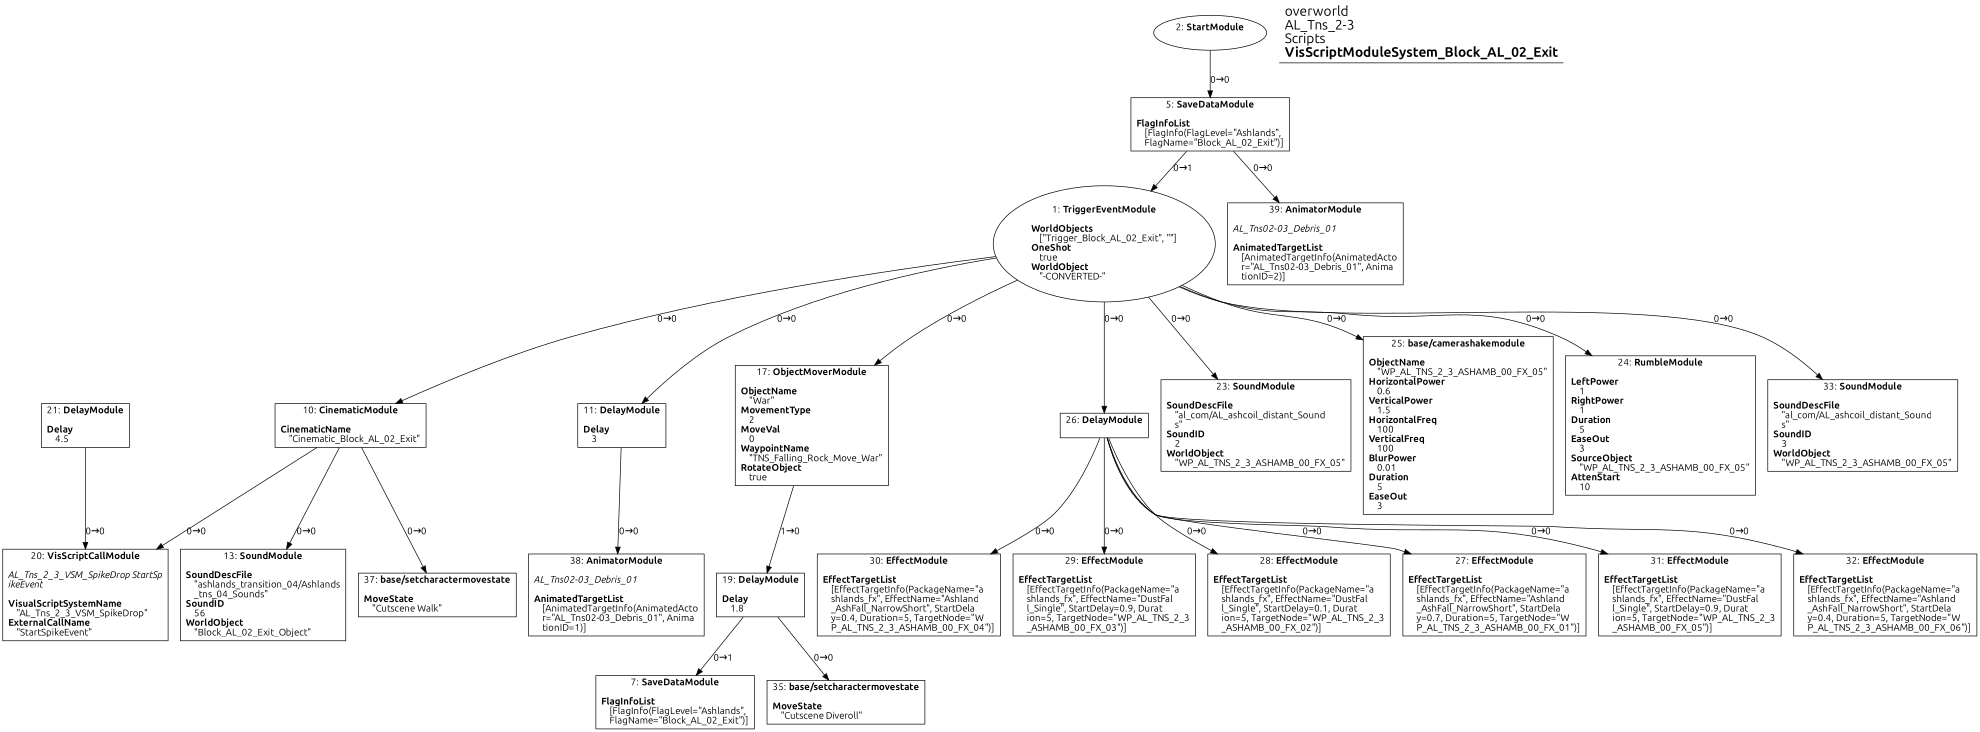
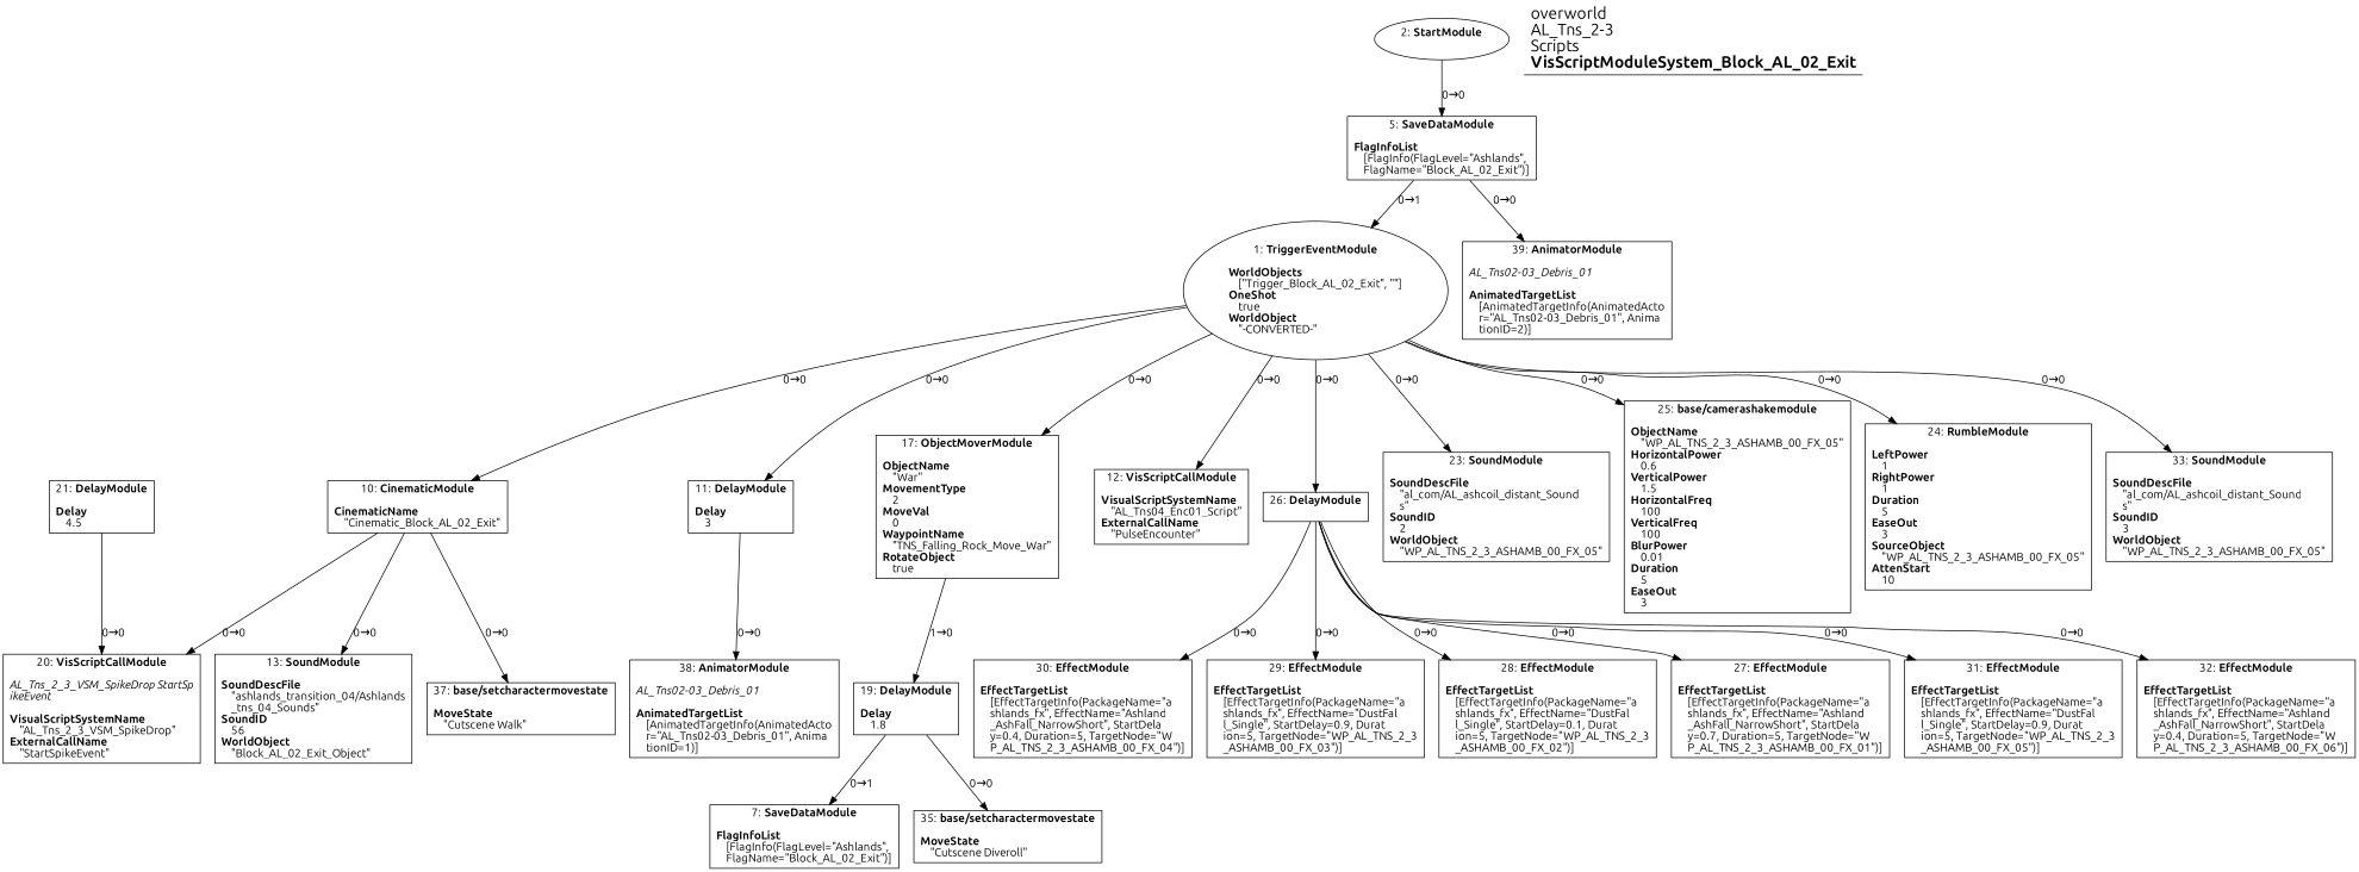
  digraph {
    fontname=Ubuntu
    splines=spline
    node [fontname=Ubuntu shape=box]
    edge [fontname=Ubuntu]
    n1 [label=<1: <b>TriggerEventModule</b><br/><br/><b>WorldObjects</b><br align="left"/>    [&quot;Trigger_Block_AL_02_Exit&quot;, &quot;&quot;]<br align="left"/><b>OneShot</b><br align="left"/>    true<br align="left"/><b>WorldObject</b><br align="left"/>    &quot;-CONVERTED-&quot;<br align="left"/>> shape=oval]
    n2 [label=<10: <b>CinematicModule</b><br/><br/><b>CinematicName</b><br align="left"/>    &quot;Cinematic_Block_AL_02_Exit&quot;<br align="left"/>>]
    n3 [label=<11: <b>DelayModule</b><br/><br/><b>Delay</b><br align="left"/>    3<br align="left"/>>]
    n4 [label=<17: <b>ObjectMoverModule</b><br/><br/><b>ObjectName</b><br align="left"/>    &quot;War&quot;<br align="left"/><b>MovementType</b><br align="left"/>    2<br align="left"/><b>MoveVal</b><br align="left"/>    0<br align="left"/><b>WaypointName</b><br align="left"/>    &quot;TNS_Falling_Rock_Move_War&quot;<br align="left"/><b>RotateObject</b><br align="left"/>    true<br align="left"/>>]
+   n5 [label=<12: <b>VisScriptCallModule</b><br/><br/><b>VisualScriptSystemName</b><br align="left"/>    &quot;AL_Tns04_Enc01_Script&quot;<br align="left"/><b>ExternalCallName</b><br align="left"/>    &quot;PulseEncounter&quot;<br align="left"/>>]
    n6 [label=<26: <b>DelayModule</b><br/><br/>>]
    n7 [label=<23: <b>SoundModule</b><br/><br/><b>SoundDescFile</b><br align="left"/>    &quot;al_com/AL_ashcoil_distant_Sound<br align="left"/>    s&quot;<br align="left"/><b>SoundID</b><br align="left"/>    2<br align="left"/><b>WorldObject</b><br align="left"/>    &quot;WP_AL_TNS_2_3_ASHAMB_00_FX_05&quot;<br align="left"/>>]
    n8 [label=<25: <b>base/camerashakemodule</b><br/><br/><b>ObjectName</b><br align="left"/>    &quot;WP_AL_TNS_2_3_ASHAMB_00_FX_05&quot;<br align="left"/><b>HorizontalPower</b><br align="left"/>    0.6<br align="left"/><b>VerticalPower</b><br align="left"/>    1.5<br align="left"/><b>HorizontalFreq</b><br align="left"/>    100<br align="left"/><b>VerticalFreq</b><br align="left"/>    100<br align="left"/><b>BlurPower</b><br align="left"/>    0.01<br align="left"/><b>Duration</b><br align="left"/>    5<br align="left"/><b>EaseOut</b><br align="left"/>    3<br align="left"/>>]
    n9 [label=<24: <b>RumbleModule</b><br/><br/><b>LeftPower</b><br align="left"/>    1<br align="left"/><b>RightPower</b><br align="left"/>    1<br align="left"/><b>Duration</b><br align="left"/>    5<br align="left"/><b>EaseOut</b><br align="left"/>    3<br align="left"/><b>SourceObject</b><br align="left"/>    &quot;WP_AL_TNS_2_3_ASHAMB_00_FX_05&quot;<br align="left"/><b>AttenStart</b><br align="left"/>    10<br align="left"/>>]
    n10 [label=<33: <b>SoundModule</b><br/><br/><b>SoundDescFile</b><br align="left"/>    &quot;al_com/AL_ashcoil_distant_Sound<br align="left"/>    s&quot;<br align="left"/><b>SoundID</b><br align="left"/>    3<br align="left"/><b>WorldObject</b><br align="left"/>    &quot;WP_AL_TNS_2_3_ASHAMB_00_FX_05&quot;<br align="left"/>>]
    n11 [label=<13: <b>SoundModule</b><br/><br/><b>SoundDescFile</b><br align="left"/>    &quot;ashlands_transition_04/Ashlands<br align="left"/>    _tns_04_Sounds&quot;<br align="left"/><b>SoundID</b><br align="left"/>    56<br align="left"/><b>WorldObject</b><br align="left"/>    &quot;Block_AL_02_Exit_Object&quot;<br align="left"/>>]
    n12 [label=<37: <b>base/setcharactermovestate</b><br/><br/><b>MoveState</b><br align="left"/>    &quot;Cutscene Walk&quot;<br align="left"/>>]
    n13 [label=<20: <b>VisScriptCallModule</b><br/><br/><i>AL_Tns_2_3_VSM_SpikeDrop StartSp<br align="left"/>ikeEvent<br align="left"/></i><br align="left"/><b>VisualScriptSystemName</b><br align="left"/>    &quot;AL_Tns_2_3_VSM_SpikeDrop&quot;<br align="left"/><b>ExternalCallName</b><br align="left"/>    &quot;StartSpikeEvent&quot;<br align="left"/>>]
    n14 [label=<38: <b>AnimatorModule</b><br/><br/><i>AL_Tns02-03_Debris_01<br align="left"/></i><br align="left"/><b>AnimatedTargetList</b><br align="left"/>    [AnimatedTargetInfo(AnimatedActo<br align="left"/>    r=&quot;AL_Tns02-03_Debris_01&quot;, Anima<br align="left"/>    tionID=1)]<br align="left"/>>]
    n15 [label=<19: <b>DelayModule</b><br/><br/><b>Delay</b><br align="left"/>    1.8<br align="left"/>>]
    n16 [label=<30: <b>EffectModule</b><br/><br/><b>EffectTargetList</b><br align="left"/>    [EffectTargetInfo(PackageName=&quot;a<br align="left"/>    shlands_fx&quot;, EffectName=&quot;Ashland<br align="left"/>    _AshFall_NarrowShort&quot;, StartDela<br align="left"/>    y=0.4, Duration=5, TargetNode=&quot;W<br align="left"/>    P_AL_TNS_2_3_ASHAMB_00_FX_04&quot;)]<br align="left"/>>]
    n17 [label=<29: <b>EffectModule</b><br/><br/><b>EffectTargetList</b><br align="left"/>    [EffectTargetInfo(PackageName=&quot;a<br align="left"/>    shlands_fx&quot;, EffectName=&quot;DustFal<br align="left"/>    l_Single&quot;, StartDelay=0.9, Durat<br align="left"/>    ion=5, TargetNode=&quot;WP_AL_TNS_2_3<br align="left"/>    _ASHAMB_00_FX_03&quot;)]<br align="left"/>>]
    n18 [label=<28: <b>EffectModule</b><br/><br/><b>EffectTargetList</b><br align="left"/>    [EffectTargetInfo(PackageName=&quot;a<br align="left"/>    shlands_fx&quot;, EffectName=&quot;DustFal<br align="left"/>    l_Single&quot;, StartDelay=0.1, Durat<br align="left"/>    ion=5, TargetNode=&quot;WP_AL_TNS_2_3<br align="left"/>    _ASHAMB_00_FX_02&quot;)]<br align="left"/>>]
    n19 [label=<27: <b>EffectModule</b><br/><br/><b>EffectTargetList</b><br align="left"/>    [EffectTargetInfo(PackageName=&quot;a<br align="left"/>    shlands_fx&quot;, EffectName=&quot;Ashland<br align="left"/>    _AshFall_NarrowShort&quot;, StartDela<br align="left"/>    y=0.7, Duration=5, TargetNode=&quot;W<br align="left"/>    P_AL_TNS_2_3_ASHAMB_00_FX_01&quot;)]<br align="left"/>>]
    n20 [label=<31: <b>EffectModule</b><br/><br/><b>EffectTargetList</b><br align="left"/>    [EffectTargetInfo(PackageName=&quot;a<br align="left"/>    shlands_fx&quot;, EffectName=&quot;DustFal<br align="left"/>    l_Single&quot;, StartDelay=0.9, Durat<br align="left"/>    ion=5, TargetNode=&quot;WP_AL_TNS_2_3<br align="left"/>    _ASHAMB_00_FX_05&quot;)]<br align="left"/>>]
    n21 [label=<32: <b>EffectModule</b><br/><br/><b>EffectTargetList</b><br align="left"/>    [EffectTargetInfo(PackageName=&quot;a<br align="left"/>    shlands_fx&quot;, EffectName=&quot;Ashland<br align="left"/>    _AshFall_NarrowShort&quot;, StartDela<br align="left"/>    y=0.4, Duration=5, TargetNode=&quot;W<br align="left"/>    P_AL_TNS_2_3_ASHAMB_00_FX_06&quot;)]<br align="left"/>>]
    n22 [label=<21: <b>DelayModule</b><br/><br/><b>Delay</b><br align="left"/>    4.5<br align="left"/>>]
    n23 [label=<7: <b>SaveDataModule</b><br/><br/><b>FlagInfoList</b><br align="left"/>    [FlagInfo(FlagLevel=&quot;Ashlands&quot;, <br align="left"/>    FlagName=&quot;Block_AL_02_Exit&quot;)]<br align="left"/>>]
    n24 [label=<35: <b>base/setcharactermovestate</b><br/><br/><b>MoveState</b><br align="left"/>    &quot;Cutscene Diveroll&quot;<br align="left"/>>]
    n25 [label=<2: <b>StartModule</b><br/><br/>> shape=oval]
    n26 [label=<5: <b>SaveDataModule</b><br/><br/><b>FlagInfoList</b><br align="left"/>    [FlagInfo(FlagLevel=&quot;Ashlands&quot;, <br align="left"/>    FlagName=&quot;Block_AL_02_Exit&quot;)]<br align="left"/>>]
    n27 [label=<39: <b>AnimatorModule</b><br/><br/><i>AL_Tns02-03_Debris_01<br align="left"/></i><br align="left"/><b>AnimatedTargetList</b><br align="left"/>    [AnimatedTargetInfo(AnimatedActo<br align="left"/>    r=&quot;AL_Tns02-03_Debris_01&quot;, Anima<br align="left"/>    tionID=2)]<br align="left"/>>]
    n28 [label=<<font point-size="20">overworld<br align="left"/>AL_Tns_2-3<br align="left"/>Scripts<br align="left"/><b>VisScriptModuleSystem_Block_AL_02_Exit</b><br align="left"/></font>> shape=underline]
    n1 -> n2 [label="0→0"]
    n1 -> n3 [label="0→0"]
    n1 -> n4 [label="0→0"]
+   n1 -> n5 [label="0→0"]
    n1 -> n6 [label="0→0"]
    n1 -> n7 [label="0→0"]
    n1 -> n8 [label="0→0"]
    n1 -> n9 [label="0→0"]
    n1 -> n10 [label="0→0"]
    n2 -> n11 [label="0→0"]
    n2 -> n12 [label="0→0"]
    n2 -> n13 [label="0→0"]
    n3 -> n14 [label="0→0"]
    n4 -> n15 [label="1→0"]
    n6 -> n16 [label="0→0"]
    n6 -> n17 [label="0→0"]
    n6 -> n18 [label="0→0"]
    n6 -> n19 [label="0→0"]
    n6 -> n20 [label="0→0"]
    n6 -> n21 [label="0→0"]
    n15 -> n23 [label="0→1"]
    n15 -> n24 [label="0→0"]
    n22 -> n13 [label="0→0"]
    n25 -> n26 [label="0→0"]
    n26 -> n1 [label="0→1"]
    n26 -> n27 [label="0→0"]
  }
